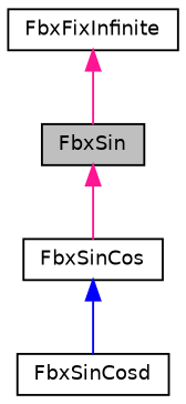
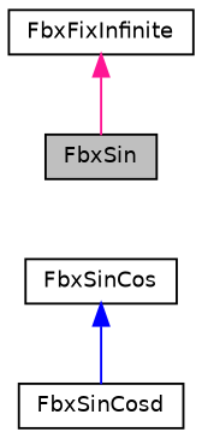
  digraph {
    rankdir=TB
    node [color=black fillcolor=white fontname=Helvetica fontsize=10 shape=record style=filled]
    edge [color=deeppink dir=back fontname=Helvetica fontsize=10 labelfontname=Helvetica labelfontsize=10 style=solid]
    n1 [fillcolor=grey75 fontcolor=black height=0.2 label=FbxSin width=0.4]
    n2 [height=0.2 label=FbxSinCos width=0.4]
    n3 [height=0.2 label=FbxSinCosd width=0.4]
    n4 [height=0.2 label=FbxFixInfinite width=0.4]
-   n1 -> n2
    n2 -> n3 [color=blue]
    n4 -> n1
  }
